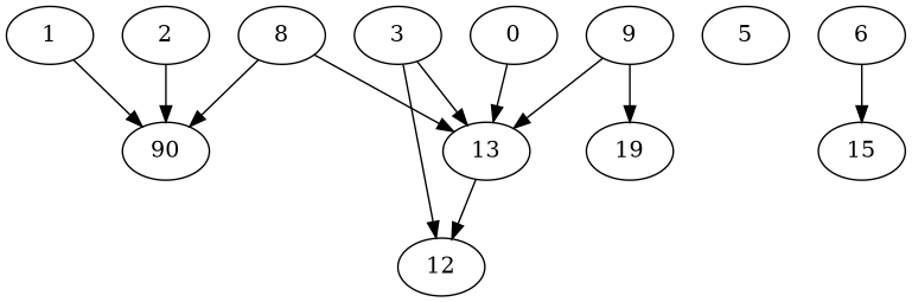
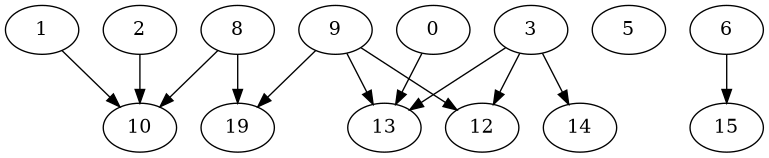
  digraph {
    node [alpha=0.04]
    1 [alpha=0.15 expect_size=11492352]
-   10 [alpha=0.13 expect_size=47724544 label=90]
+   10 [alpha=0.13 expect_size=47724544]
    2 [alpha=0.12 expect_size=16969728]
    3 [alpha=0.10 expect_size=7332864]
    12 [alpha=0.08 expect_size=20937728]
    13 [alpha=0.14 expect_size=48759808]
+   14 [alpha=0.18 expect_size=25744384]
    n8 [alpha=0.09 expect_size=16080896 label=0]
    5 [expect_size=51662848]
    6 [alpha=0.01 expect_size=35592192]
    15 [expect_size=46341120]
    8 [alpha=0.01 expect_size=36302848]
    n13 [alpha=0.16 expect_size=33526784 label=19]
    9 [alpha=0.07 expect_size=18033664]
    1 -> 10
    2 -> 10
    3 -> 12
    3 -> 13
+   3 -> 14
    n8 -> 13
    6 -> 15
    8 -> 10
-   8 -> 13
-   13 -> 12
+   8 -> n13
+   9 -> 12
    9 -> 13
    9 -> n13
  }
